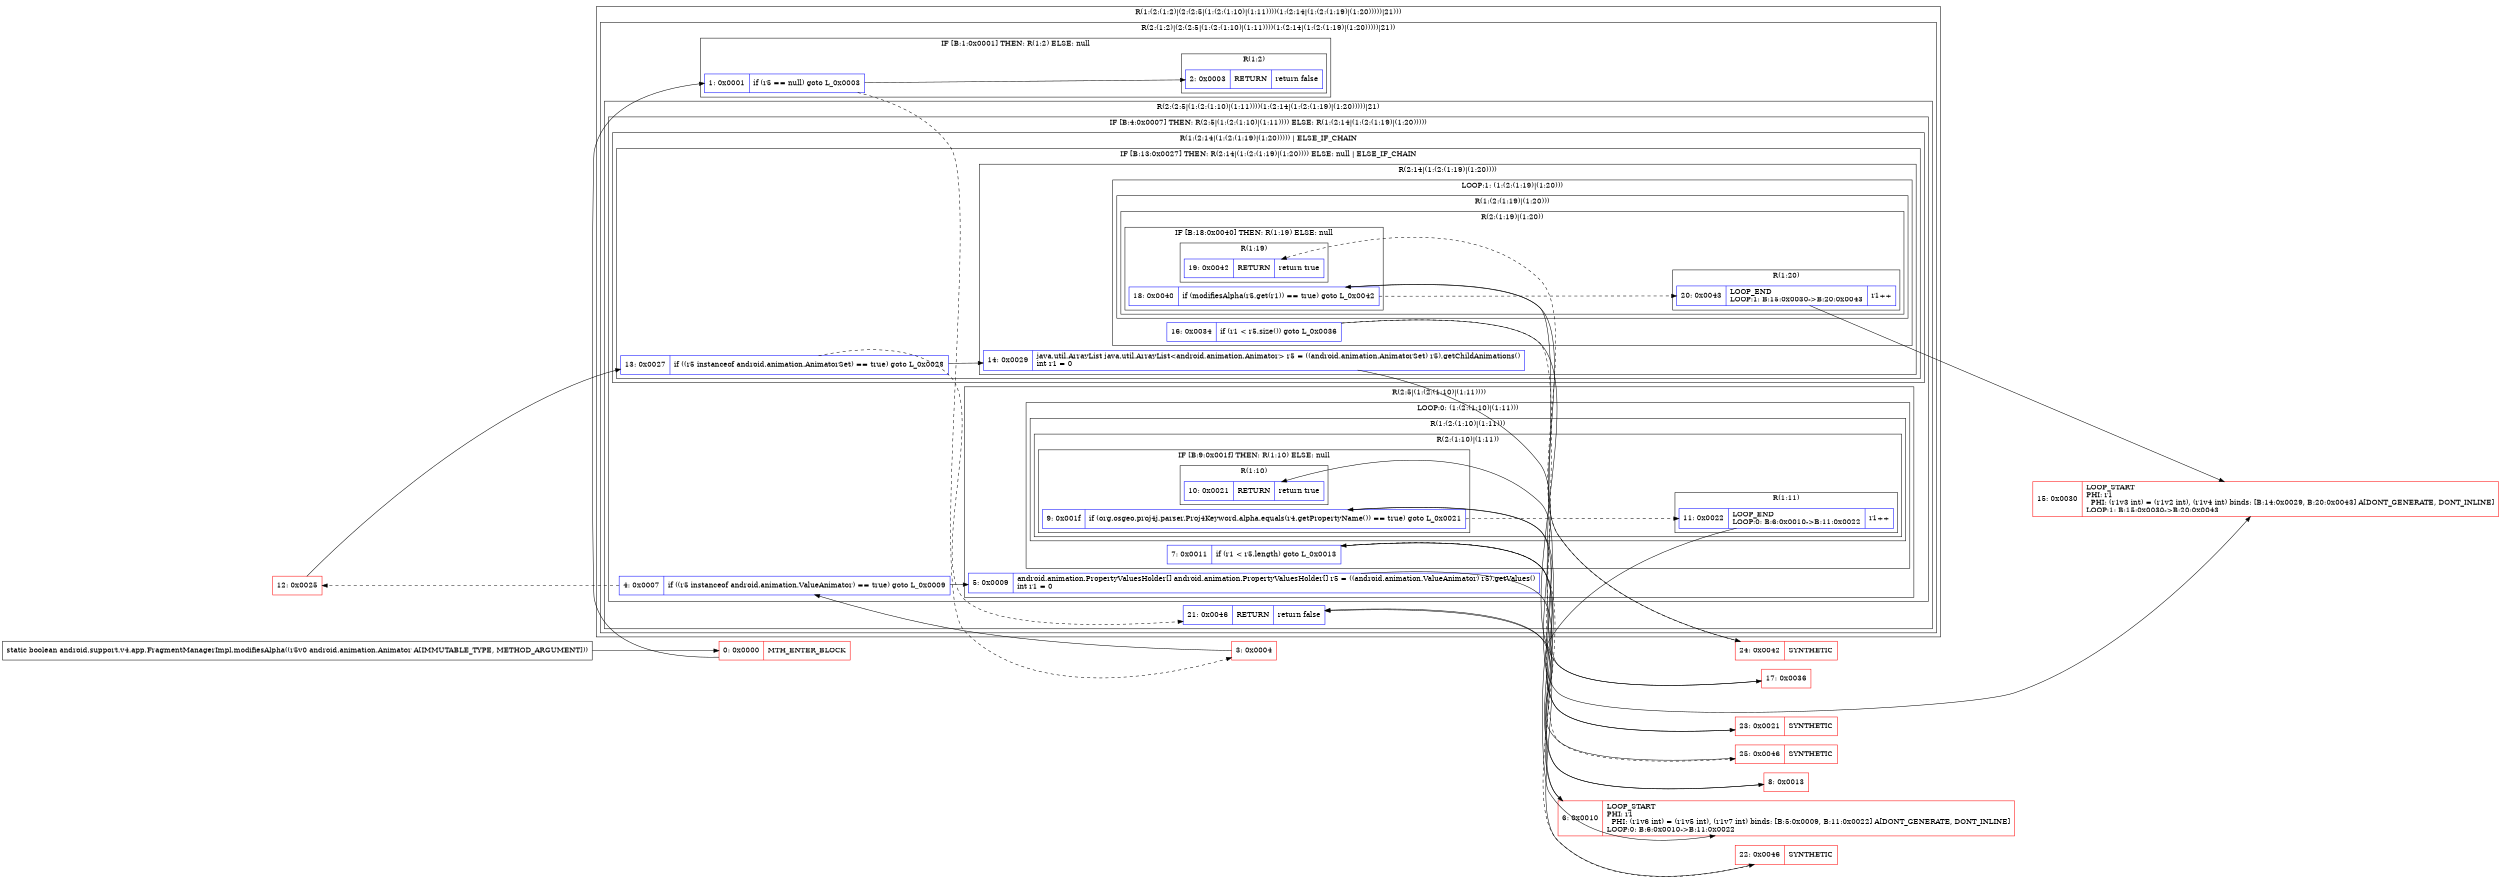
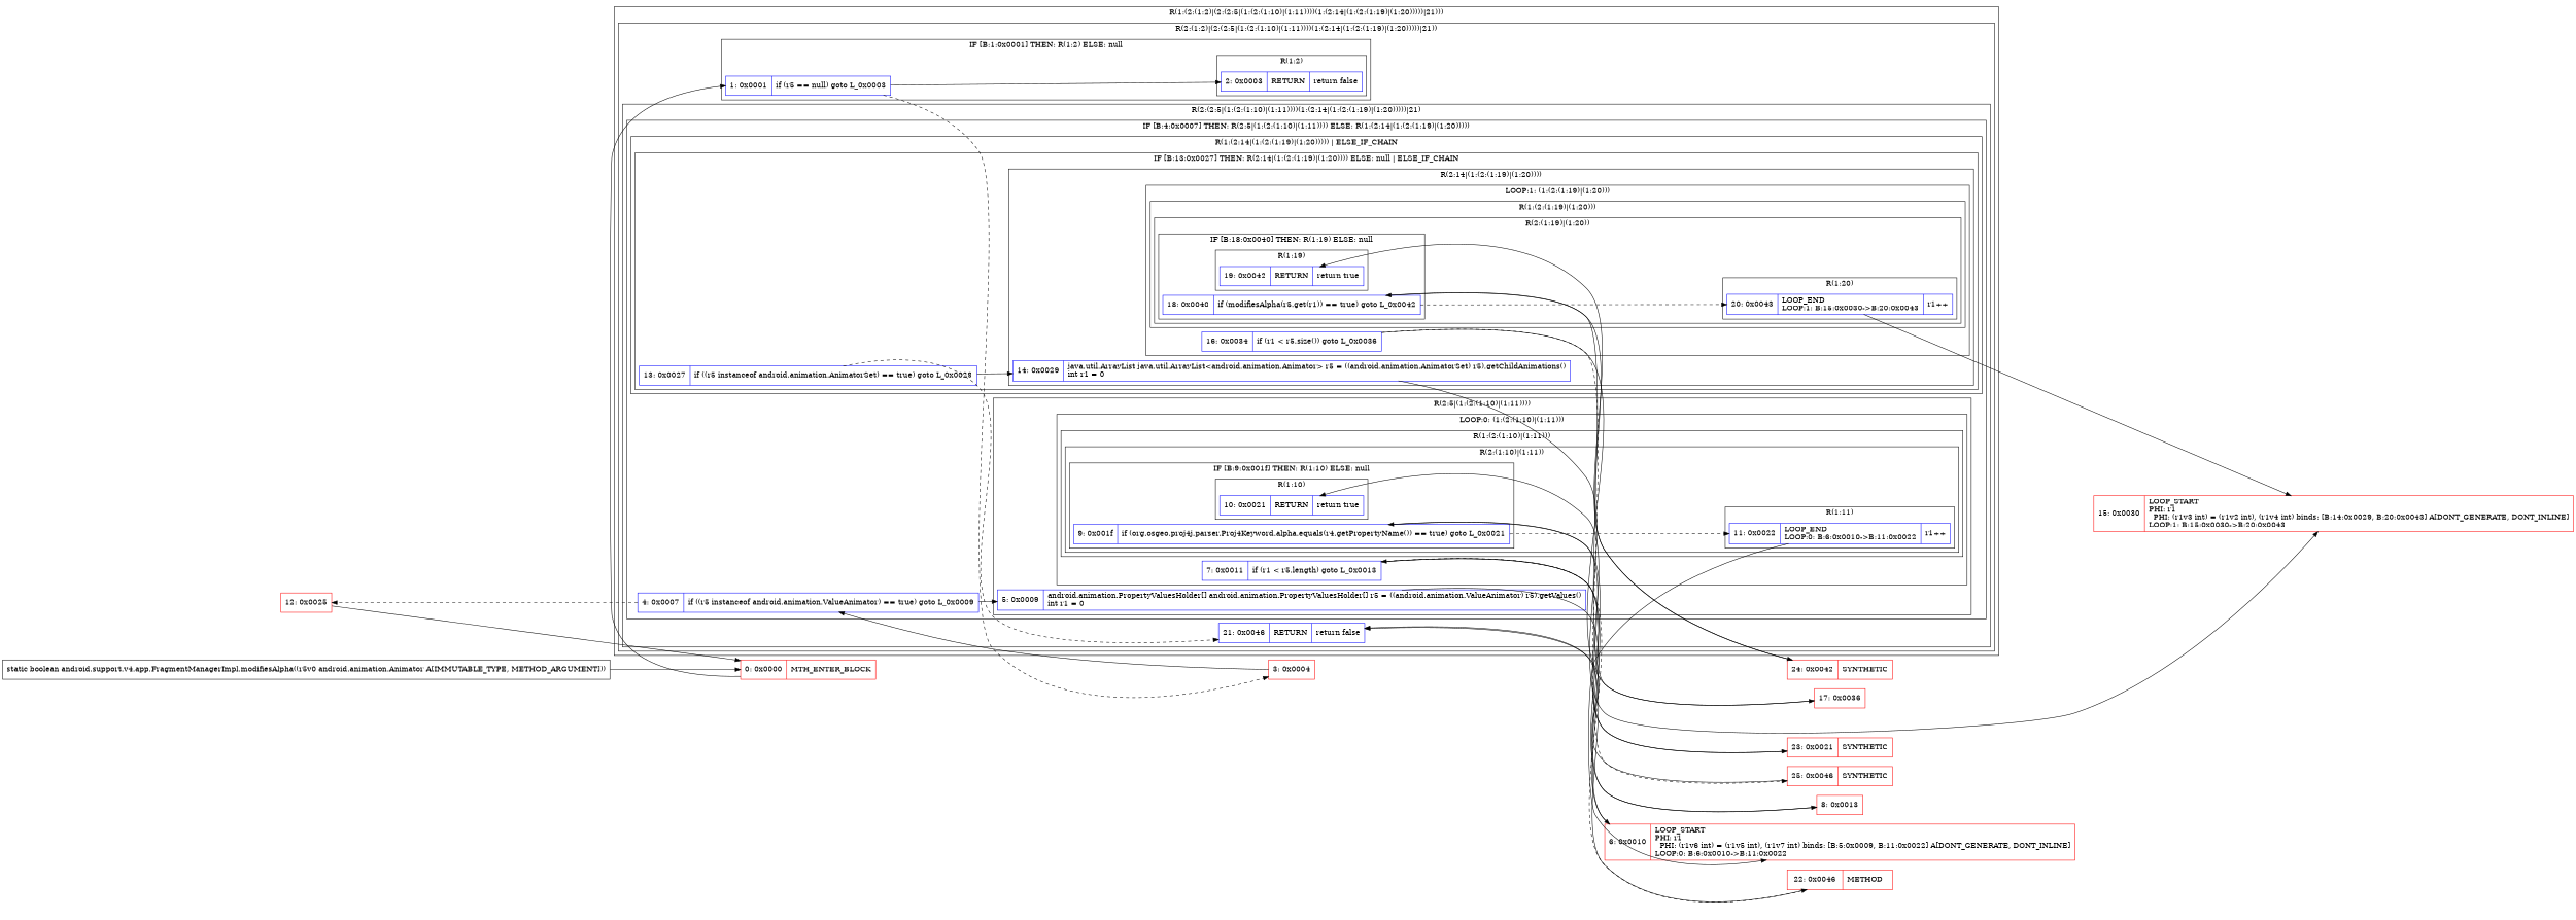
  digraph {
    rankdir=LR
    node [color=blue shape=record]
    n1 [label="{2\:\ 0x0003|RETURN\l|return false\l}"]
    n2 [label="{1\:\ 0x0001|if (r5 == null) goto L_0x0003\l}"]
    n3 [label="{10\:\ 0x0021|RETURN\l|return true\l}"]
    n4 [label="{9\:\ 0x001f|if (org.osgeo.proj4j.parser.Proj4Keyword.alpha.equals(r4.getPropertyName()) == true) goto L_0x0021\l}"]
    n5 [label="{11\:\ 0x0022|LOOP_END\lLOOP:0: B:6:0x0010\-\>B:11:0x0022\l|r1++\l}"]
    n6 [label="{7\:\ 0x0011|if (r1 \< r5.length) goto L_0x0013\l}"]
    n7 [label="{5\:\ 0x0009|android.animation.PropertyValuesHolder[] android.animation.PropertyValuesHolder[] r5 = ((android.animation.ValueAnimator) r5).getValues()\lint r1 = 0\l}"]
    n8 [label="{19\:\ 0x0042|RETURN\l|return true\l}"]
    n9 [label="{18\:\ 0x0040|if (modifiesAlpha(r5.get(r1)) == true) goto L_0x0042\l}"]
    n10 [label="{20\:\ 0x0043|LOOP_END\lLOOP:1: B:15:0x0030\-\>B:20:0x0043\l|r1++\l}"]
    n11 [label="{16\:\ 0x0034|if (r1 \< r5.size()) goto L_0x0036\l}"]
    n12 [label="{14\:\ 0x0029|java.util.ArrayList java.util.ArrayList\<android.animation.Animator\> r5 = ((android.animation.AnimatorSet) r5).getChildAnimations()\lint r1 = 0\l}"]
    n13 [label="{13\:\ 0x0027|if ((r5 instanceof android.animation.AnimatorSet) == true) goto L_0x0029\l}"]
    n14 [label="{4\:\ 0x0007|if ((r5 instanceof android.animation.ValueAnimator) == true) goto L_0x0009\l}"]
    n15 [label="{21\:\ 0x0046|RETURN\l|return false\l}"]
    n16 [color=red label="{3\:\ 0x0004}"]
    n17 [color=red label="{23\:\ 0x0021|SYNTHETIC\l}"]
    n18 [color=red label="{6\:\ 0x0010|LOOP_START\lPHI: r1 \l  PHI: (r1v6 int) = (r1v5 int), (r1v7 int) binds: [B:5:0x0009, B:11:0x0022] A[DONT_GENERATE, DONT_INLINE]\lLOOP:0: B:6:0x0010\-\>B:11:0x0022\l}"]
    n19 [color=red label="{8\:\ 0x0013}"]
-   n20 [color=red label="{22\:\ 0x0046|SYNTHETIC\l}"]
+   n20 [color=red label="{22\:\ 0x0046|METHOD\l}"]
    n21 [color=red label="{24\:\ 0x0042|SYNTHETIC\l}"]
    n22 [color=red label="{15\:\ 0x0030|LOOP_START\lPHI: r1 \l  PHI: (r1v3 int) = (r1v2 int), (r1v4 int) binds: [B:14:0x0029, B:20:0x0043] A[DONT_GENERATE, DONT_INLINE]\lLOOP:1: B:15:0x0030\-\>B:20:0x0043\l}"]
    n23 [color=red label="{17\:\ 0x0036}"]
    n24 [color=red label="{25\:\ 0x0046|SYNTHETIC\l}"]
    n25 [color=red label="{12\:\ 0x0025}"]
    n26 [color=red label="{0\:\ 0x0000|MTH_ENTER_BLOCK\l}"]
    n27 [label="{static boolean android.support.v4.app.FragmentManagerImpl.modifiesAlpha((r5v0 android.animation.Animator A[IMMUTABLE_TYPE, METHOD_ARGUMENT])) }" color=""]
    subgraph cluster_1 {
      label="R(1:(2:(1:2)|(2:(2:5|(1:(2:(1:10)|(1:11))))(1:(2:14|(1:(2:(1:19)|(1:20)))))|21)))"
      subgraph cluster_2 {
        label="R(2:(1:2)|(2:(2:5|(1:(2:(1:10)|(1:11))))(1:(2:14|(1:(2:(1:19)|(1:20)))))|21))"
        subgraph cluster_3 {
          label="IF [B:1:0x0001] THEN: R(1:2) ELSE: null"
          n2
          subgraph cluster_4 {
            label="R(1:2)"
            n1
          }
        }
        subgraph cluster_5 {
          label="R(2:(2:5|(1:(2:(1:10)|(1:11))))(1:(2:14|(1:(2:(1:19)|(1:20)))))|21)"
          n15
          subgraph cluster_6 {
            label="IF [B:4:0x0007] THEN: R(2:5|(1:(2:(1:10)|(1:11)))) ELSE: R(1:(2:14|(1:(2:(1:19)|(1:20)))))"
            n14
            subgraph cluster_7 {
              label="R(2:5|(1:(2:(1:10)|(1:11))))"
              n7
              subgraph cluster_8 {
                label="LOOP:0: (1:(2:(1:10)|(1:11)))"
                n6
                subgraph cluster_9 {
                  label="R(1:(2:(1:10)|(1:11)))"
                  subgraph cluster_10 {
                    label="R(2:(1:10)|(1:11))"
                    subgraph cluster_11 {
                      label="IF [B:9:0x001f] THEN: R(1:10) ELSE: null"
                      n4
                      subgraph cluster_12 {
                        label="R(1:10)"
                        n3
                      }
                    }
                    subgraph cluster_13 {
                      label="R(1:11)"
                      n5
                    }
                  }
                }
              }
            }
            subgraph cluster_14 {
              label="R(1:(2:14|(1:(2:(1:19)|(1:20))))) | ELSE_IF_CHAIN\l"
              subgraph cluster_15 {
                label="IF [B:13:0x0027] THEN: R(2:14|(1:(2:(1:19)|(1:20)))) ELSE: null | ELSE_IF_CHAIN\l"
                n13
                subgraph cluster_16 {
                  label="R(2:14|(1:(2:(1:19)|(1:20))))"
                  n12
                  subgraph cluster_17 {
                    label="LOOP:1: (1:(2:(1:19)|(1:20)))"
                    n11
                    subgraph cluster_18 {
                      label="R(1:(2:(1:19)|(1:20)))"
                      subgraph cluster_19 {
                        label="R(2:(1:19)|(1:20))"
                        subgraph cluster_20 {
                          label="IF [B:18:0x0040] THEN: R(1:19) ELSE: null"
                          n9
                          subgraph cluster_21 {
                            label="R(1:19)"
                            n8
                          }
                        }
                        subgraph cluster_22 {
                          label="R(1:20)"
                          n10
                        }
                      }
                    }
                  }
                }
              }
            }
          }
        }
      }
    }
    n2 -> n1
    n2 -> n16 [style=dashed]
    n4 -> n5 [style=dashed]
    n4 -> n17
    n5 -> n18
    n6 -> n19
    n6 -> n20 [style=dashed]
    n7 -> n18
    n9 -> n10 [style=dashed]
    n9 -> n21
    n10 -> n22
    n11 -> n23
    n11 -> n24 [style=dashed]
    n12 -> n22
    n13 -> n12
    n13 -> n15 [style=dashed]
    n14 -> n7
    n14 -> n25 [style=dashed]
    n16 -> n14
    n17 -> n3
    n18 -> n6
    n19 -> n4
    n20 -> n15
-   n21 -> n8 [style=dashed]
+   n21 -> n8
    n23 -> n9
    n24 -> n15
-   n25 -> n13
+   n25 -> n26
    n26 -> n2
    n27 -> n26
  }
